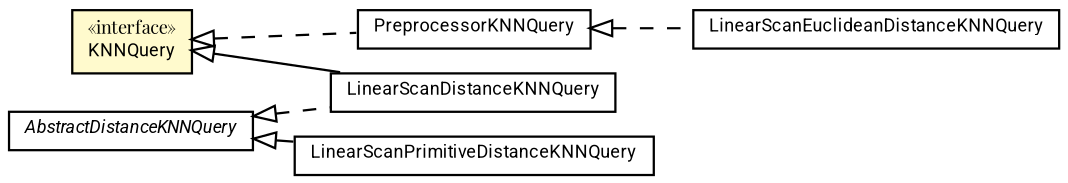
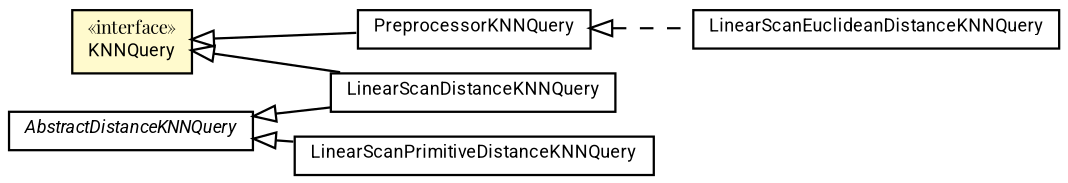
  digraph {
    fontname="Playfair Display"
    nodesep=0.15
    rankdir=LR
    ranksep=0.25
    node [fontcolor=black fontname="Playfair Display" fontsize=8 margin=0 shape=plaintext]
    edge [arrowtail=empty color=black dir=back fontname="Playfair Display" fontsize=7 labelfontname=Roboto labelfontsize=7 style=dashed weight=10]
    n1 [height=0 label=<<table title="de.lmu.ifi.dbs.elki.database.query.knn.KNNQuery" border="0" cellborder="1" cellspacing="0" cellpadding="2" bgcolor="LemonChiffon" href="KNNQuery.html" target="_parent"> 		<tr><td><table border="0" cellspacing="0" cellpadding="1"> 		<tr><td align="center" balign="center"> &#171;interface&#187; </td></tr> 		<tr><td align="center" balign="center"> <font face="Roboto">KNNQuery</font> </td></tr> 		</table></td></tr> 		</table>> width=0]
    n2 [height=0 label=<<table title="de.lmu.ifi.dbs.elki.database.query.knn.PreprocessorKNNQuery" border="0" cellborder="1" cellspacing="0" cellpadding="2" href="PreprocessorKNNQuery.html" target="_parent"> 		<tr><td><table border="0" cellspacing="0" cellpadding="1"> 		<tr><td align="center" balign="center"> <font face="Roboto">PreprocessorKNNQuery</font> </td></tr> 		</table></td></tr> 		</table>> width=0]
    n3 [height=0 label=<<table title="de.lmu.ifi.dbs.elki.database.query.knn.LinearScanDistanceKNNQuery" border="0" cellborder="1" cellspacing="0" cellpadding="2" href="LinearScanDistanceKNNQuery.html" target="_parent"> 		<tr><td><table border="0" cellspacing="0" cellpadding="1"> 		<tr><td align="center" balign="center"> <font face="Roboto">LinearScanDistanceKNNQuery</font> </td></tr> 		</table></td></tr> 		</table>> width=0]
    n4 [height=0 label=<<table title="de.lmu.ifi.dbs.elki.database.query.knn.AbstractDistanceKNNQuery" border="0" cellborder="1" cellspacing="0" cellpadding="2" href="AbstractDistanceKNNQuery.html" target="_parent"> 		<tr><td><table border="0" cellspacing="0" cellpadding="1"> 		<tr><td align="center" balign="center"> <font face="Roboto"><i>AbstractDistanceKNNQuery</i></font> </td></tr> 		</table></td></tr> 		</table>> width=0]
    n5 [height=0 label=<<table title="de.lmu.ifi.dbs.elki.database.query.knn.LinearScanPrimitiveDistanceKNNQuery" border="0" cellborder="1" cellspacing="0" cellpadding="2" href="LinearScanPrimitiveDistanceKNNQuery.html" target="_parent"> 		<tr><td><table border="0" cellspacing="0" cellpadding="1"> 		<tr><td align="center" balign="center"> <font face="Roboto">LinearScanPrimitiveDistanceKNNQuery</font> </td></tr> 		</table></td></tr> 		</table>> width=0]
    n6 [height=0 label=<<table title="de.lmu.ifi.dbs.elki.database.query.knn.LinearScanEuclideanDistanceKNNQuery" border="0" cellborder="1" cellspacing="0" cellpadding="2" href="LinearScanEuclideanDistanceKNNQuery.html" target="_parent"> 		<tr><td><table border="0" cellspacing="0" cellpadding="1"> 		<tr><td align="center" balign="center"> <font face="Roboto">LinearScanEuclideanDistanceKNNQuery</font> </td></tr> 		</table></td></tr> 		</table>> width=0]
-   n1 -> n2 [weight=9]
+   n1 -> n2 [style=solid weight=9]
    n1 -> n3 [style=solid weight=9]
    n2 -> n6
-   n4 -> n3
+   n4 -> n3 [style=solid]
    n4 -> n5 [style=solid]
  }
